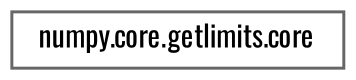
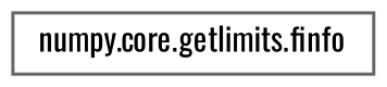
  digraph {
    rankdir=LR
    fontname=Oswald
-   n1 [color=grey40 fillcolor=white fontname=Oswald fontsize=10 height=0.2 label="numpy.core.getlimits.core" shape=box style=filled width=0.4]
+   n1 [color=grey40 fillcolor=white fontname=Oswald fontsize=10 height=0.2 label="numpy.core.getlimits.finfo" shape=box style=filled width=0.4]
  }
